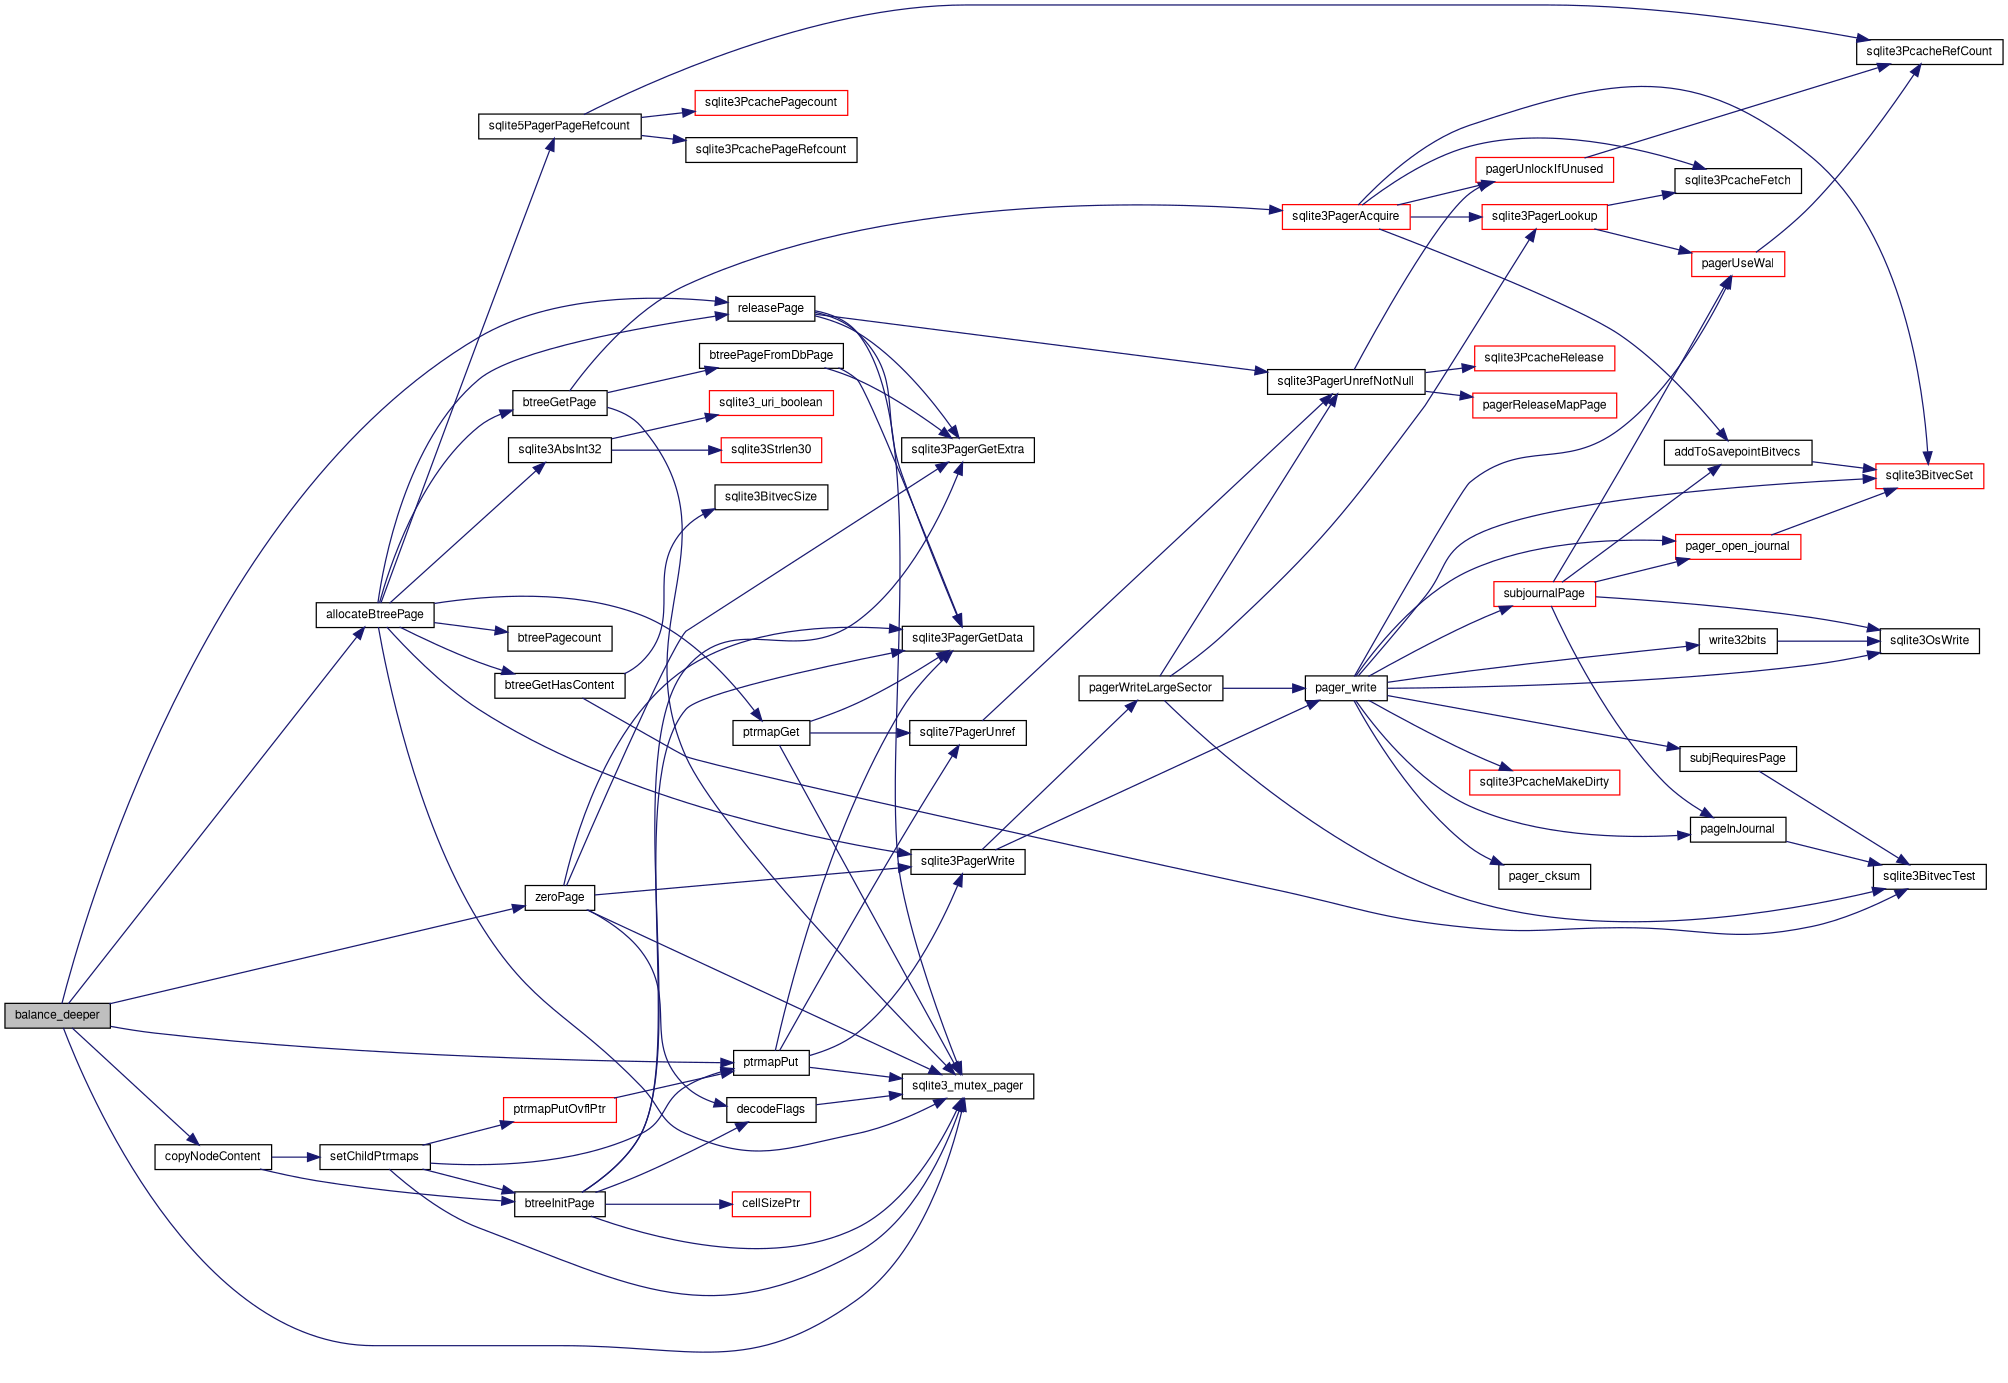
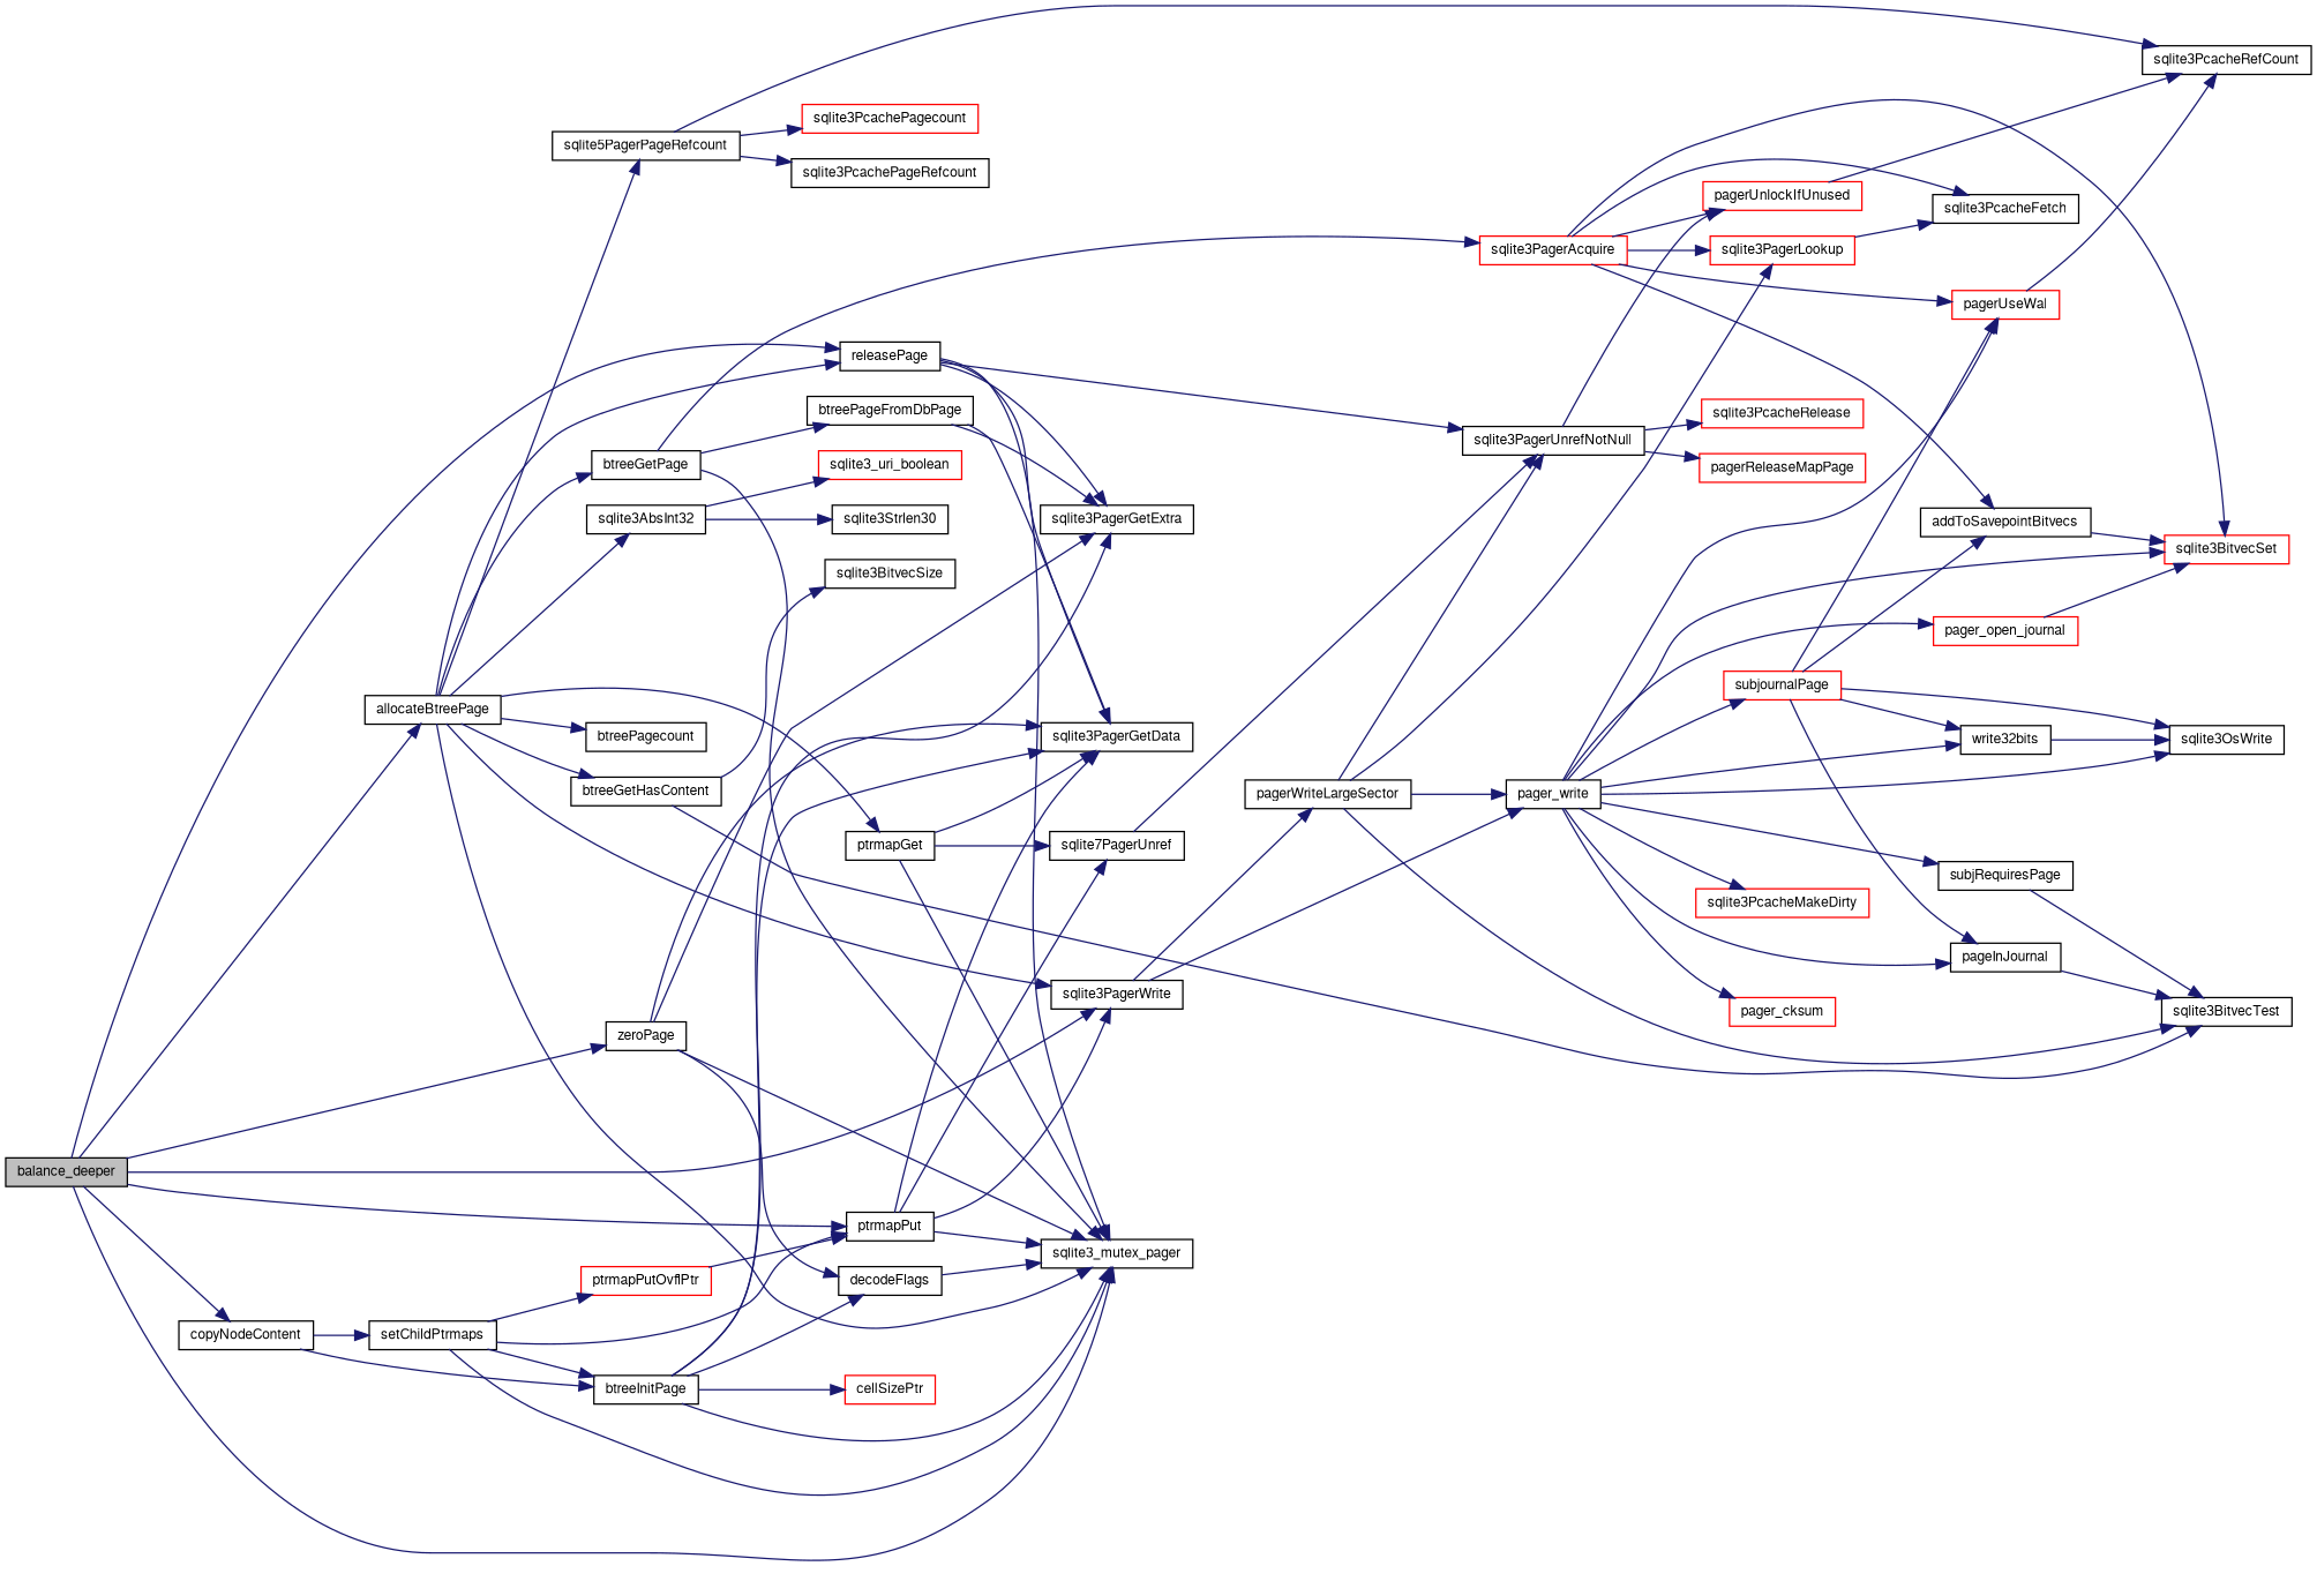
  digraph {
    rankdir=LR
    node [color=black fillcolor=white fontname=FreeSans fontsize=10 shape=record style=filled]
    edge [color=midnightblue fontname=FreeSans fontsize=10 labelfontname=FreeSans labelfontsize=10 style=solid]
    n1 [fillcolor=grey75 fontcolor=black height=0.2 label=balance_deeper width=0.4]
    n2 [height=0.2 label=sqlite3_mutex_pager width=0.4]
    n3 [height=0.2 label=sqlite3PagerWrite width=0.4]
    n4 [height=0.2 label=allocateBtreePage width=0.4]
    n5 [height=0.2 label=releasePage width=0.4]
    n6 [height=0.2 label=copyNodeContent width=0.4]
    n7 [height=0.2 label=ptrmapPut width=0.4]
    n8 [height=0.2 label=zeroPage width=0.4]
    n9 [height=0.2 label=pagerWriteLargeSector width=0.4]
    n10 [height=0.2 label=pager_write width=0.4]
    n11 [height=0.2 label=btreePagecount width=0.4]
    n12 [height=0.2 label=ptrmapGet width=0.4]
    n13 [height=0.2 label=btreeGetPage width=0.4]
    n14 [height=0.2 label=sqlite3AbsInt32 width=0.4]
    n15 [height=0.2 label=btreeGetHasContent width=0.4]
    n16 [height=0.2 label=sqlite5PagerPageRefcount width=0.4]
    n17 [height=0.2 label=sqlite3PagerUnrefNotNull width=0.4]
    n18 [height=0.2 label=sqlite3PagerGetData width=0.4]
    n19 [height=0.2 label=sqlite3PagerGetExtra width=0.4]
    n20 [height=0.2 label=btreeInitPage width=0.4]
    n21 [height=0.2 label=setChildPtrmaps width=0.4]
    n22 [height=0.2 label=sqlite7PagerUnref width=0.4]
    n23 [height=0.2 label=decodeFlags width=0.4]
    n24 [height=0.2 label=sqlite3BitvecTest width=0.4]
    n25 [color=red height=0.2 label=sqlite3PagerLookup width=0.4]
    n26 [color=red height=0.2 label=pager_open_journal width=0.4]
    n27 [color=red height=0.2 label=pagerUseWal width=0.4]
    n28 [color=red height=0.2 label=sqlite3PcacheMakeDirty width=0.4]
    n29 [height=0.2 label=pageInJournal width=0.4]
    n30 [height=0.2 label=subjRequiresPage width=0.4]
-   n31 [height=0.2 label=pager_cksum width=0.4]
+   n31 [color=red height=0.2 label=pager_cksum width=0.4]
    n32 [height=0.2 label=write32bits width=0.4]
    n33 [height=0.2 label=sqlite3OsWrite width=0.4]
    n34 [color=red height=0.2 label=sqlite3BitvecSet width=0.4]
    n35 [color=red height=0.2 label=subjournalPage width=0.4]
    n36 [color=red height=0.2 label=pagerReleaseMapPage width=0.4]
    n37 [color=red height=0.2 label=sqlite3PcacheRelease width=0.4]
    n38 [color=red height=0.2 label=pagerUnlockIfUnused width=0.4]
    n39 [height=0.2 label=sqlite3PcacheFetch width=0.4]
    n40 [height=0.2 label=sqlite3PcacheRefCount width=0.4]
    n41 [height=0.2 label=addToSavepointBitvecs width=0.4]
    n42 [color=red height=0.2 label=sqlite3PagerAcquire width=0.4]
    n43 [height=0.2 label=btreePageFromDbPage width=0.4]
    n44 [color=red height=0.2 label=sqlite3_uri_boolean width=0.4]
-   n45 [color=red height=0.2 label=sqlite3Strlen30 width=0.4]
+   n45 [height=0.2 label=sqlite3Strlen30 width=0.4]
    n46 [height=0.2 label=sqlite3BitvecSize width=0.4]
    n47 [height=0.2 label=sqlite3PcachePageRefcount width=0.4]
    n48 [color=red height=0.2 label=sqlite3PcachePagecount width=0.4]
    n49 [color=red height=0.2 label=cellSizePtr width=0.4]
    n50 [color=red height=0.2 label=ptrmapPutOvflPtr width=0.4]
    n1 -> n2
-   n8 -> n3
+   n1 -> n3
    n1 -> n4
    n1 -> n5
    n1 -> n6
    n1 -> n7
    n1 -> n8
    n3 -> n9
    n3 -> n10
    n4 -> n2
    n4 -> n3
    n4 -> n5
    n4 -> n11
    n4 -> n12
    n4 -> n13
    n4 -> n14
    n4 -> n15
    n4 -> n16
    n5 -> n2
    n5 -> n17
    n5 -> n18
    n5 -> n19
    n6 -> n20
    n6 -> n21
    n7 -> n2
    n7 -> n3
    n7 -> n18
    n7 -> n22
    n8 -> n2
    n8 -> n18
    n8 -> n19
    n8 -> n23
    n9 -> n10
    n9 -> n17
    n9 -> n24
    n9 -> n25
    n10 -> n26
    n10 -> n27
    n10 -> n28
    n10 -> n29
    n10 -> n30
    n10 -> n31
    n10 -> n32
    n10 -> n33
    n10 -> n34
    n10 -> n35
    n12 -> n2
    n12 -> n18
    n12 -> n22
    n13 -> n2
    n13 -> n42
    n13 -> n43
    n14 -> n44
    n14 -> n45
    n15 -> n24
    n15 -> n46
    n16 -> n40
    n16 -> n47
    n16 -> n48
    n17 -> n36
    n17 -> n37
    n17 -> n38
    n20 -> n2
    n20 -> n18
    n20 -> n19
    n20 -> n23
    n20 -> n49
    n21 -> n2
    n21 -> n7
    n21 -> n20
    n21 -> n50
    n22 -> n17
    n23 -> n2
    n25 -> n39
    n26 -> n34
    n27 -> n40
    n29 -> n24
    n30 -> n24
    n32 -> n33
    n35 -> n27
    n35 -> n29
-   n35 -> n26
+   n35 -> n32
    n35 -> n33
    n35 -> n41
    n38 -> n40
    n41 -> n34
    n42 -> n25
-   n25 -> n27
+   n42 -> n27
    n42 -> n34
    n42 -> n38
    n42 -> n39
    n42 -> n41
    n43 -> n18
    n43 -> n19
    n50 -> n7
  }
